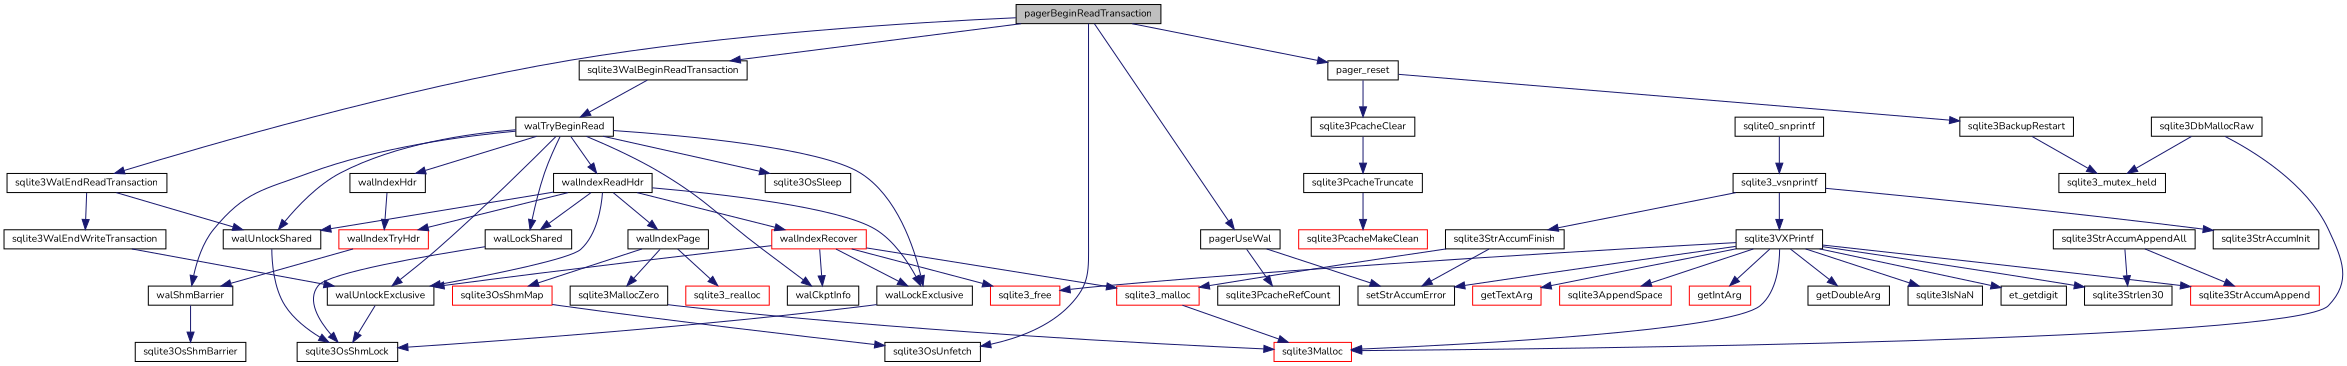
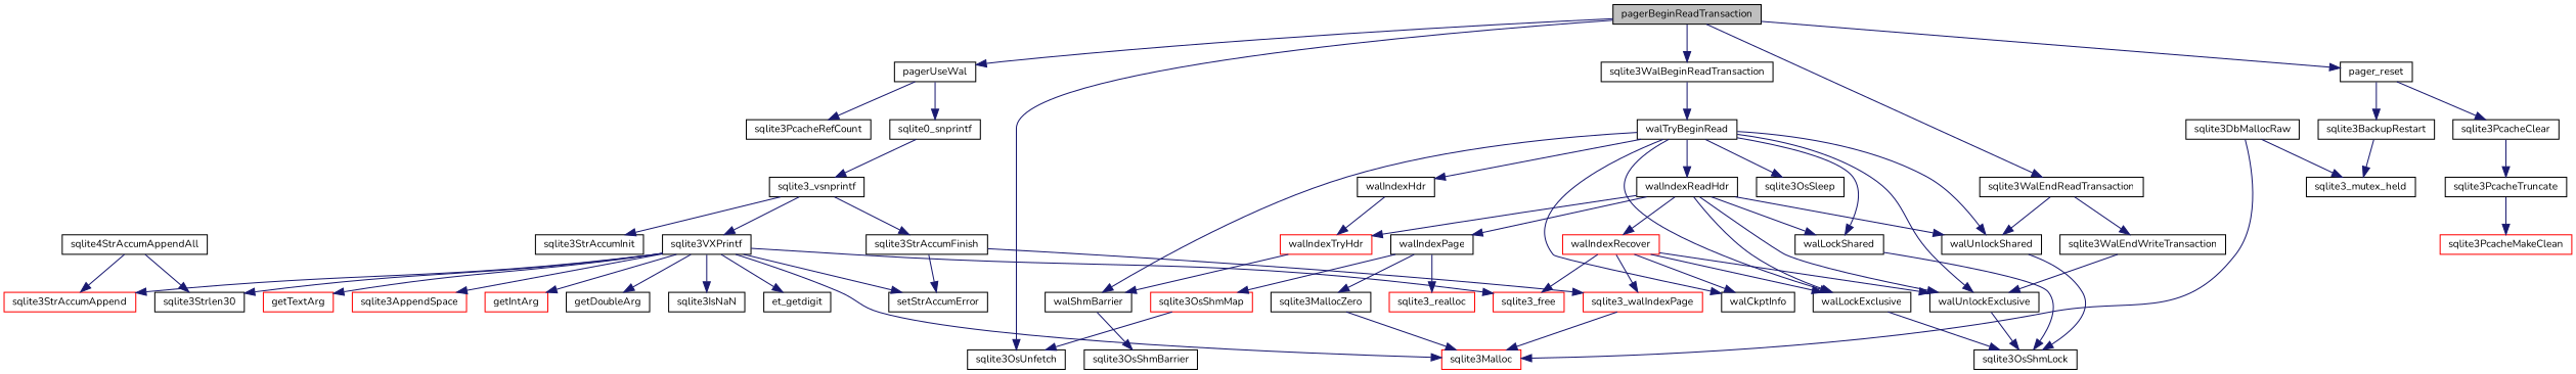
  digraph {
    fontname=Nunito
    rankdir=TB
    node [color=black fillcolor=white fontname=Nunito fontsize=10 shape=record style=filled]
    edge [color=midnightblue fontname=Nunito fontsize=10 labelfontname=FreeSans labelfontsize=10 style=solid]
    n1 [fillcolor=grey75 fontcolor=black height=0.2 label=pagerBeginReadTransaction width=0.4]
    n2 [height=0.2 label=pagerUseWal width=0.4]
    n3 [height=0.2 label=sqlite3WalEndReadTransaction width=0.4]
    n4 [height=0.2 label=sqlite3WalBeginReadTransaction width=0.4]
    n5 [height=0.2 label=sqlite3OsUnfetch width=0.4]
    n6 [height=0.2 label=pager_reset width=0.4]
    n7 [height=0.2 label=sqlite3PcacheRefCount width=0.4]
    n8 [height=0.2 label=sqlite0_snprintf width=0.4]
    n9 [height=0.2 label=sqlite3WalEndWriteTransaction width=0.4]
    n10 [height=0.2 label=walUnlockShared width=0.4]
    n11 [height=0.2 label=walTryBeginRead width=0.4]
    n12 [height=0.2 label=sqlite3BackupRestart width=0.4]
    n13 [height=0.2 label=sqlite3PcacheClear width=0.4]
    n14 [height=0.2 label=sqlite3_vsnprintf width=0.4]
    n15 [height=0.2 label=sqlite3StrAccumInit width=0.4]
    n16 [height=0.2 label=sqlite3VXPrintf width=0.4]
    n17 [height=0.2 label=sqlite3StrAccumFinish width=0.4]
    n18 [color=red height=0.2 label=sqlite3StrAccumAppend width=0.4]
    n19 [color=red height=0.2 label=getIntArg width=0.4]
    n20 [color=red height=0.2 label=sqlite3Malloc width=0.4]
    n21 [height=0.2 label=setStrAccumError width=0.4]
    n22 [height=0.2 label=getDoubleArg width=0.4]
    n23 [height=0.2 label=sqlite3IsNaN width=0.4]
    n24 [height=0.2 label=sqlite3Strlen30 width=0.4]
    n25 [height=0.2 label=et_getdigit width=0.4]
    n26 [color=red height=0.2 label=getTextArg width=0.4]
    n27 [color=red height=0.2 label=sqlite3AppendSpace width=0.4]
    n28 [color=red height=0.2 label=sqlite3_free width=0.4]
-   n29 [color=red height=0.2 label=sqlite3_malloc width=0.4]
-   n30 [height=0.2 label=sqlite3StrAccumAppendAll width=0.4]
+   n29 [color=red height=0.2 label=sqlite3_walIndexPage width=0.4]
+   n30 [height=0.2 label=sqlite4StrAccumAppendAll width=0.4]
    n31 [height=0.2 label=sqlite3DbMallocRaw width=0.4]
    n32 [height=0.2 label=sqlite3_mutex_held width=0.4]
    n33 [height=0.2 label=walUnlockExclusive width=0.4]
    n34 [height=0.2 label=sqlite3OsShmLock width=0.4]
    n35 [height=0.2 label=sqlite3OsSleep width=0.4]
    n36 [height=0.2 label=walIndexReadHdr width=0.4]
    n37 [height=0.2 label=walIndexHdr width=0.4]
    n38 [height=0.2 label=walShmBarrier width=0.4]
    n39 [height=0.2 label=walLockShared width=0.4]
    n40 [height=0.2 label=walLockExclusive width=0.4]
    n41 [height=0.2 label=walCkptInfo width=0.4]
    n42 [height=0.2 label=walIndexPage width=0.4]
    n43 [color=red height=0.2 label=walIndexTryHdr width=0.4]
    n44 [color=red height=0.2 label=walIndexRecover width=0.4]
    n45 [height=0.2 label=sqlite3OsShmBarrier width=0.4]
    n46 [color=red height=0.2 label=sqlite3_realloc width=0.4]
    n47 [height=0.2 label=sqlite3MallocZero width=0.4]
    n48 [color=red height=0.2 label=sqlite3OsShmMap width=0.4]
    n49 [height=0.2 label=sqlite3PcacheTruncate width=0.4]
    n50 [color=red height=0.2 label=sqlite3PcacheMakeClean width=0.4]
    n1 -> n2
    n1 -> n3
    n1 -> n4
    n1 -> n5
    n1 -> n6
    n2 -> n7
-   n2 -> n21
+   n2 -> n8
    n3 -> n9
    n3 -> n10
    n4 -> n11
    n6 -> n12
    n6 -> n13
    n8 -> n14
    n9 -> n33
    n10 -> n34
    n11 -> n10
    n11 -> n33
    n11 -> n35
    n11 -> n36
    n11 -> n37
    n11 -> n38
    n11 -> n39
    n11 -> n40
    n11 -> n41
    n12 -> n32
    n13 -> n49
    n14 -> n15
    n14 -> n16
    n14 -> n17
    n16 -> n18
    n16 -> n19
    n16 -> n20
    n16 -> n21
    n16 -> n22
    n16 -> n23
    n16 -> n24
    n16 -> n25
    n16 -> n26
    n16 -> n27
    n16 -> n28
    n17 -> n21
    n17 -> n29
    n29 -> n20
    n30 -> n18
    n30 -> n24
    n31 -> n20
    n31 -> n32
    n33 -> n34
    n36 -> n10
    n36 -> n33
    n36 -> n39
    n36 -> n40
    n36 -> n42
    n36 -> n43
    n36 -> n44
    n37 -> n43
    n38 -> n45
    n39 -> n34
    n40 -> n34
    n42 -> n46
    n42 -> n47
    n42 -> n48
    n43 -> n38
    n44 -> n28
    n44 -> n29
    n44 -> n33
    n44 -> n40
    n44 -> n41
    n47 -> n20
    n48 -> n5
    n49 -> n50
  }
